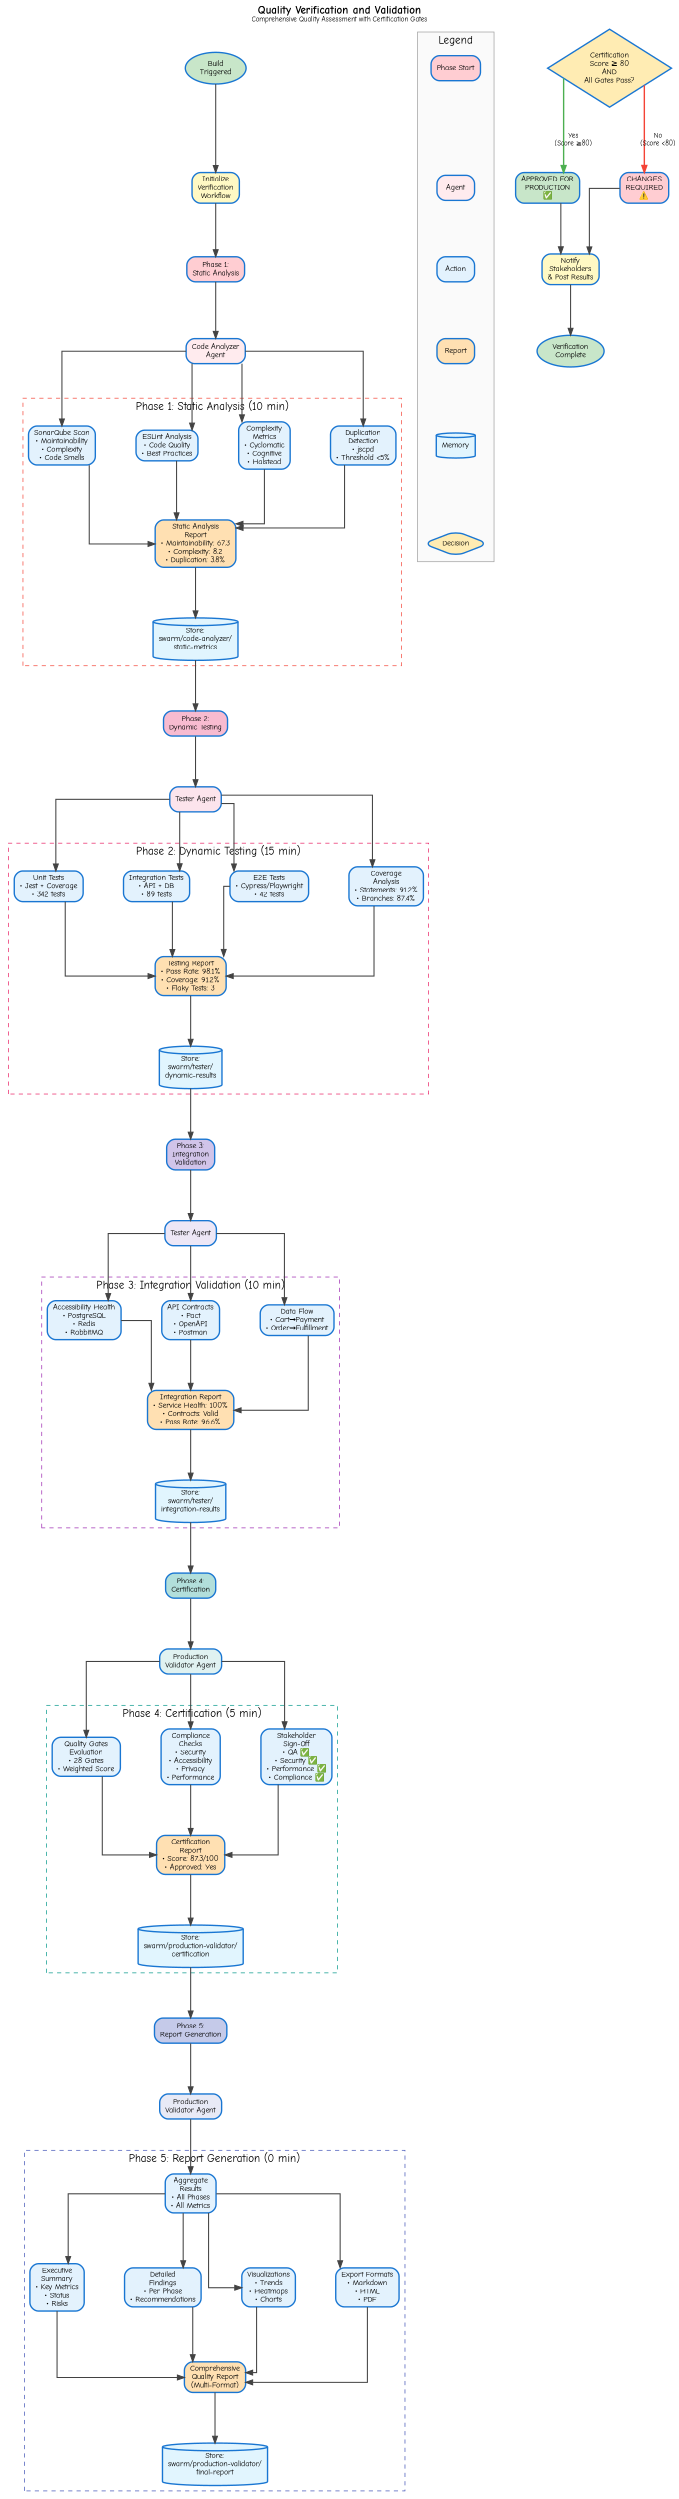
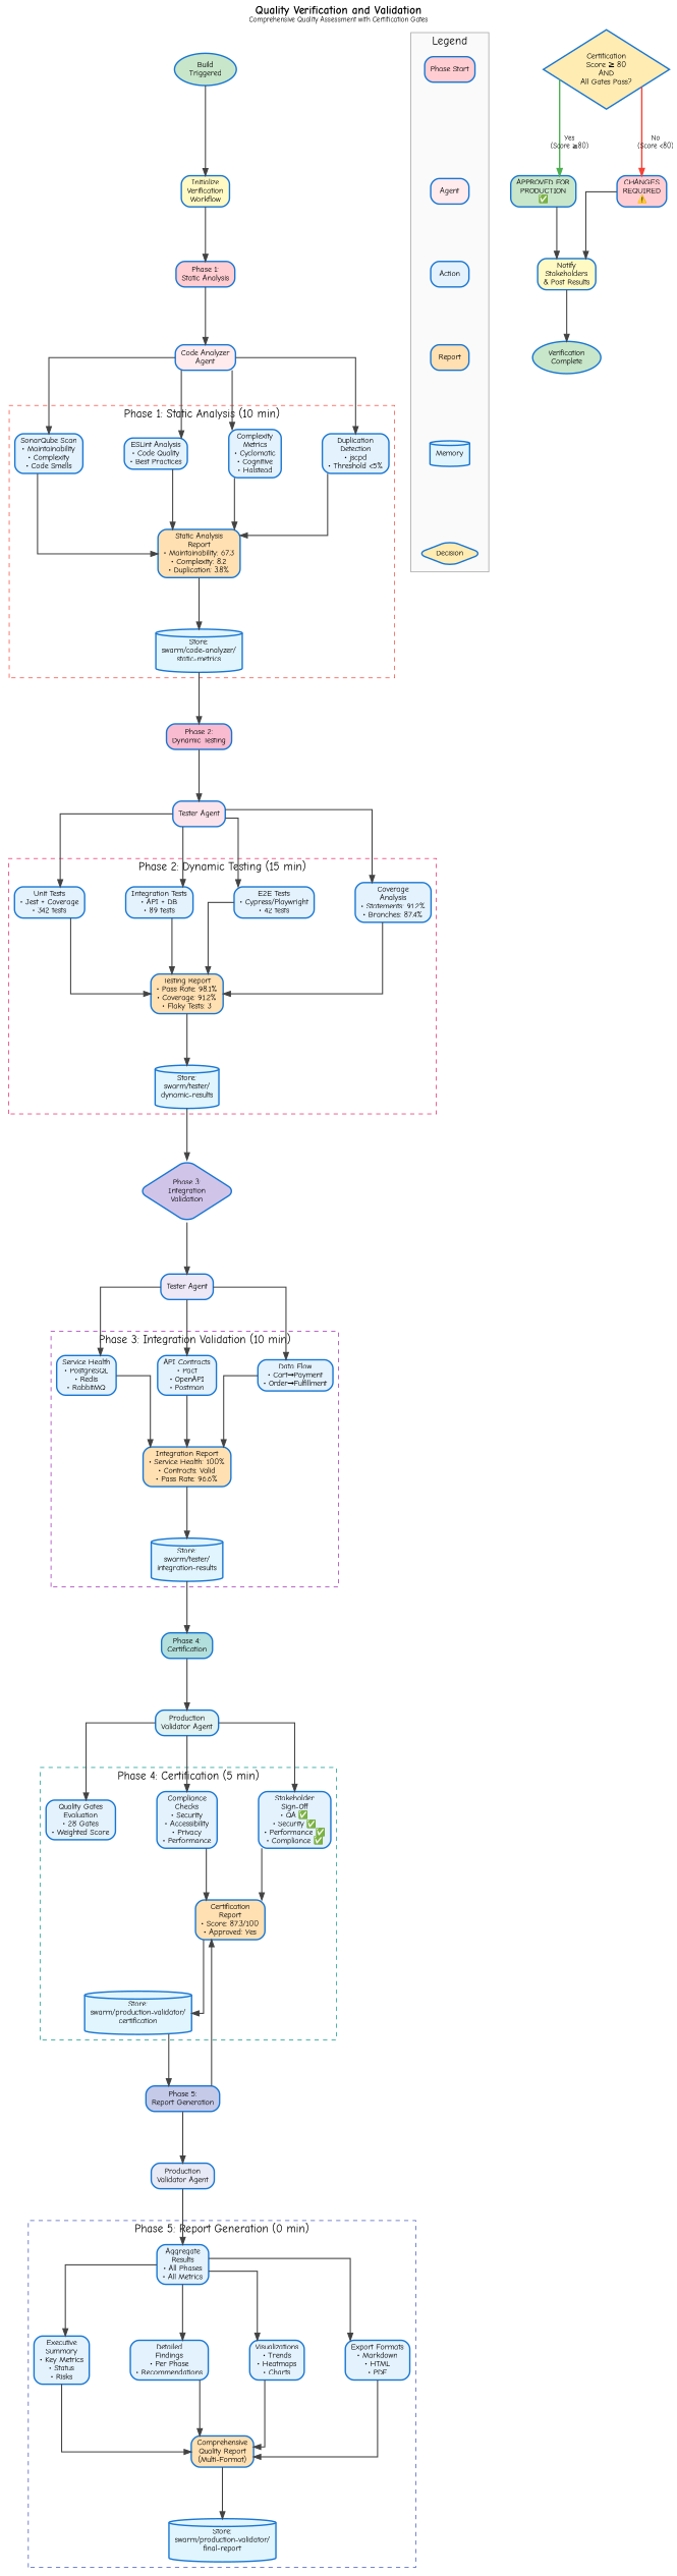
  digraph {
    fontname="Comic Neue"
    fontsize=16
    label=<<B>Quality Verification and Validation</B><BR/><FONT POINT-SIZE="10">Comprehensive Quality Assessment with Certification Gates</FONT>>
    labelloc=t
    nodesep=0.8
    rankdir=TB
    ranksep=1.0
    splines=ortho
    node [color="#1976D2" fillcolor="#E3F2FD" fontname="Comic Neue" fontsize=11 penwidth=2 shape=box style="rounded,filled"]
    edge [color="#424242" fontname="Comic Neue" fontsize=10 penwidth=1.5]
    n1 [label="SonarQube Scan\n• Maintainability\n• Complexity\n• Code Smells"]
    n2 [label="ESLint Analysis\n• Code Quality\n• Best Practices"]
    n3 [label="Complexity\nMetrics\n• Cyclomatic\n• Cognitive\n• Halstead"]
    n4 [label="Duplication\nDetection\n• jscpd\n• Threshold <5%"]
    n5 [fillcolor="#FFE0B2" label="Static Analysis\nReport\n• Maintainability: 67.3\n• Complexity: 8.2\n• Duplication: 3.8%"]
    n6 [fillcolor="#E1F5FE" label="Store:\nswarm/code-analyzer/\nstatic-metrics" shape=cylinder]
    n7 [label="Unit Tests\n• Jest + Coverage\n• 342 tests"]
    n8 [label="Integration Tests\n• API + DB\n• 89 tests"]
    n9 [label="E2E Tests\n• Cypress/Playwright\n• 42 tests"]
    n10 [label="Coverage\nAnalysis\n• Statements: 91.2%\n• Branches: 87.4%"]
    n11 [fillcolor="#FFE0B2" label="Testing Report\n• Pass Rate: 98.1%\n• Coverage: 91.2%\n• Flaky Tests: 3"]
    n12 [fillcolor="#E1F5FE" label="Store:\nswarm/tester/\ndynamic-results" shape=cylinder]
-   n13 [label="Accessibility Health\n• PostgreSQL\n• Redis\n• RabbitMQ"]
+   n13 [label="Service Health\n• PostgreSQL\n• Redis\n• RabbitMQ"]
    n14 [label="API Contracts\n• Pact\n• OpenAPI\n• Postman"]
    n15 [label="Data Flow\n• Cart→Payment\n• Order→Fulfillment"]
    n16 [fillcolor="#FFE0B2" label="Integration Report\n• Service Health: 100%\n• Contracts: Valid\n• Pass Rate: 96.6%"]
    n17 [fillcolor="#E1F5FE" label="Store:\nswarm/tester/\nintegration-results" shape=cylinder]
    n18 [label="Quality Gates\nEvaluation\n• 28 Gates\n• Weighted Score"]
    n19 [label="Compliance\nChecks\n• Security\n• Accessibility\n• Privacy\n• Performance"]
    n20 [label="Stakeholder\nSign-Off\n• QA ✅\n• Security ✅\n• Performance ✅\n• Compliance ✅"]
    n21 [fillcolor="#FFE0B2" label="Certification\nReport\n• Score: 87.3/100\n• Approved: Yes"]
    n22 [fillcolor="#E1F5FE" label="Store:\nswarm/production-validator/\ncertification" shape=cylinder]
    n23 [label="Aggregate\nResults\n• All Phases\n• All Metrics"]
    n24 [label="Executive\nSummary\n• Key Metrics\n• Status\n• Risks"]
    n25 [label="Detailed\nFindings\n• Per Phase\n• Recommendations"]
    n26 [label="Visualizations\n• Trends\n• Heatmaps\n• Charts"]
    n27 [label="Export Formats\n• Markdown\n• HTML\n• PDF"]
    n28 [fillcolor="#FFE0B2" label="Comprehensive\nQuality Report\n(Multi-Format)"]
    n29 [fillcolor="#E1F5FE" label="Store:\nswarm/production-validator/\nfinal-report" shape=cylinder]
    n30 [fillcolor="#FFCDD2" label="Phase Start" style="rounded,filled,bold"]
    n31 [fillcolor="#FFEBEE" label=Agent]
    n32 [label=Action]
    n33 [fillcolor="#FFE0B2" label=Report]
    n34 [fillcolor="#E1F5FE" label=Memory shape=cylinder]
    n35 [fillcolor="#FFECB3" label=Decision shape=diamond]
    n36 [fillcolor="#F8BBD0" label="Phase 2:\nDynamic Testing" style="rounded,filled,bold"]
-   n37 [fillcolor="#D1C4E9" label="Phase 3:\nIntegration\nValidation" style="rounded,filled,bold"]
+   n37 [fillcolor="#D1C4E9" label="Phase 3:\nIntegration\nValidation" shape=diamond style="rounded,filled,bold"]
    n38 [fillcolor="#B2DFDB" label="Phase 4:\nCertification" style="rounded,filled,bold"]
    n39 [fillcolor="#C5CAE9" label="Phase 5:\nReport Generation" style="rounded,filled,bold"]
    n40 [fillcolor="#C8E6C9" label="Build\nTriggered" shape=ellipse]
    n41 [fillcolor="#FFF9C4" label="Initialize\nVerification\nWorkflow"]
    n42 [fillcolor="#FFCDD2" label="Phase 1:\nStatic Analysis" style="rounded,filled,bold"]
    n43 [fillcolor="#FFEBEE" label="Code Analyzer\nAgent"]
    n44 [fillcolor="#FCE4EC" label="Tester Agent"]
    n45 [fillcolor="#EDE7F6" label="Tester Agent"]
    n46 [fillcolor="#E0F2F1" label="Production\nValidator Agent"]
    n47 [fillcolor="#E8EAF6" label="Production\nValidator Agent"]
    n48 [fillcolor="#FFECB3" label="Certification\nScore ≥ 80\nAND\nAll Gates Pass?" shape=diamond style=filled]
    n49 [fillcolor="#C8E6C9" label="APPROVED FOR\nPRODUCTION\n✅" style="rounded,filled,bold"]
    n50 [fillcolor="#FFCDD2" label="CHANGES\nREQUIRED\n⚠️" style="rounded,filled,bold"]
    n51 [fillcolor="#FFF9C4" label="Notify\nStakeholders\n& Post Results"]
    n52 [fillcolor="#C8E6C9" label="Verification\nComplete" shape=ellipse]
    subgraph cluster_1 {
      color="#F44336"
      label="Phase 1: Static Analysis (10 min)"
      style=dashed
      n1
      n2
      n3
      n4
      n5
      n6
    }
    subgraph cluster_2 {
      color="#E91E63"
      label="Phase 2: Dynamic Testing (15 min)"
      style=dashed
      n7
      n8
      n9
      n10
      n11
      n12
    }
    subgraph cluster_3 {
      color="#9C27B0"
      label="Phase 3: Integration Validation (10 min)"
      style=dashed
      n13
      n14
      n15
      n16
      n17
    }
    subgraph cluster_4 {
      color="#009688"
      label="Phase 4: Certification (5 min)"
      style=dashed
      n18
      n19
      n20
      n21
      n22
    }
    subgraph cluster_5 {
      color="#3F51B5"
      label="Phase 5: Report Generation (0 min)"
      style=dashed
      n23
      n24
      n25
      n26
      n27
      n28
      n29
    }
    subgraph cluster_6 {
      color="#9E9E9E"
      fillcolor="#FAFAFA"
      label=Legend
      style=filled
      n30
      n31
      n32
      n33
      n34
      n35
    }
    n1 -> n5
    n2 -> n5
    n3 -> n5
    n4 -> n5
    n5 -> n6
    n6 -> n36
    n7 -> n11
    n8 -> n11
    n9 -> n11
    n10 -> n11
    n11 -> n12
    n12 -> n37
    n13 -> n16
    n14 -> n16
    n15 -> n16
    n16 -> n17
    n17 -> n38
-   n18 -> n21
+   n39 -> n21
    n19 -> n21
    n20 -> n21
    n21 -> n22
    n22 -> n39
    n23 -> n24
    n23 -> n25
    n23 -> n26
    n23 -> n27
    n24 -> n28
    n25 -> n28
    n26 -> n28
    n27 -> n28
    n28 -> n29
    n30 -> n31 [style=invis]
    n31 -> n32 [style=invis]
    n32 -> n33 [style=invis]
    n33 -> n34 [style=invis]
    n34 -> n35 [style=invis]
    n36 -> n44
    n37 -> n45
    n38 -> n46
    n39 -> n47
    n40 -> n41
    n41 -> n42
    n42 -> n43
    n43 -> n1
    n43 -> n2
    n43 -> n3
    n43 -> n4
    n44 -> n7
    n44 -> n8
    n44 -> n9
    n44 -> n10
    n45 -> n13
    n45 -> n14
    n45 -> n15
    n46 -> n18
    n46 -> n19
    n46 -> n20
    n47 -> n23
    n48 -> n49 [color="#4CAF50" label="Yes\n(Score ≥80)" penwidth=2]
    n48 -> n50 [color="#F44336" label="No\n(Score <80)" penwidth=2]
    n49 -> n51
    n50 -> n51
    n51 -> n52
  }
